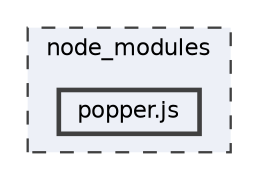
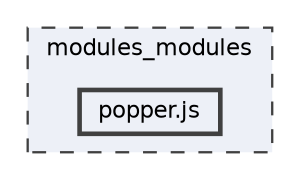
  digraph {
    compound=true
    n1 [color=grey25 fillcolor="#edf0f7" fontname=Helvetica fontsize=10 height=0.2 label="popper.js" shape=box style="filled,bold" width=0.4]
    subgraph cluster_1 {
      bgcolor="#edf0f7"
      fontname=Helvetica
      fontsize=10
-     label=node_modules
+     label=modules_modules
      pencolor=grey25
      style="filled,dashed"
      n1
    }
  }
